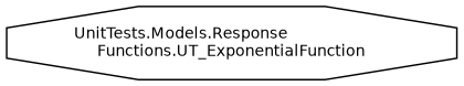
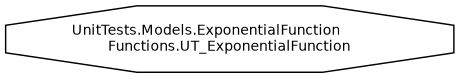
  digraph {
    rankdir=LR
-   n1 [color=black fillcolor=white fontname=Helvetica fontsize=10 height=0.2 label="UnitTests.Models.Response\lFunctions.UT_ExponentialFunction" shape=octagon style=filled width=0.4]
+   n1 [color=black fillcolor=white fontname=Helvetica fontsize=10 height=0.2 label="UnitTests.Models.ExponentialFunction\lFunctions.UT_ExponentialFunction" shape=octagon style=filled width=0.4]
  }
